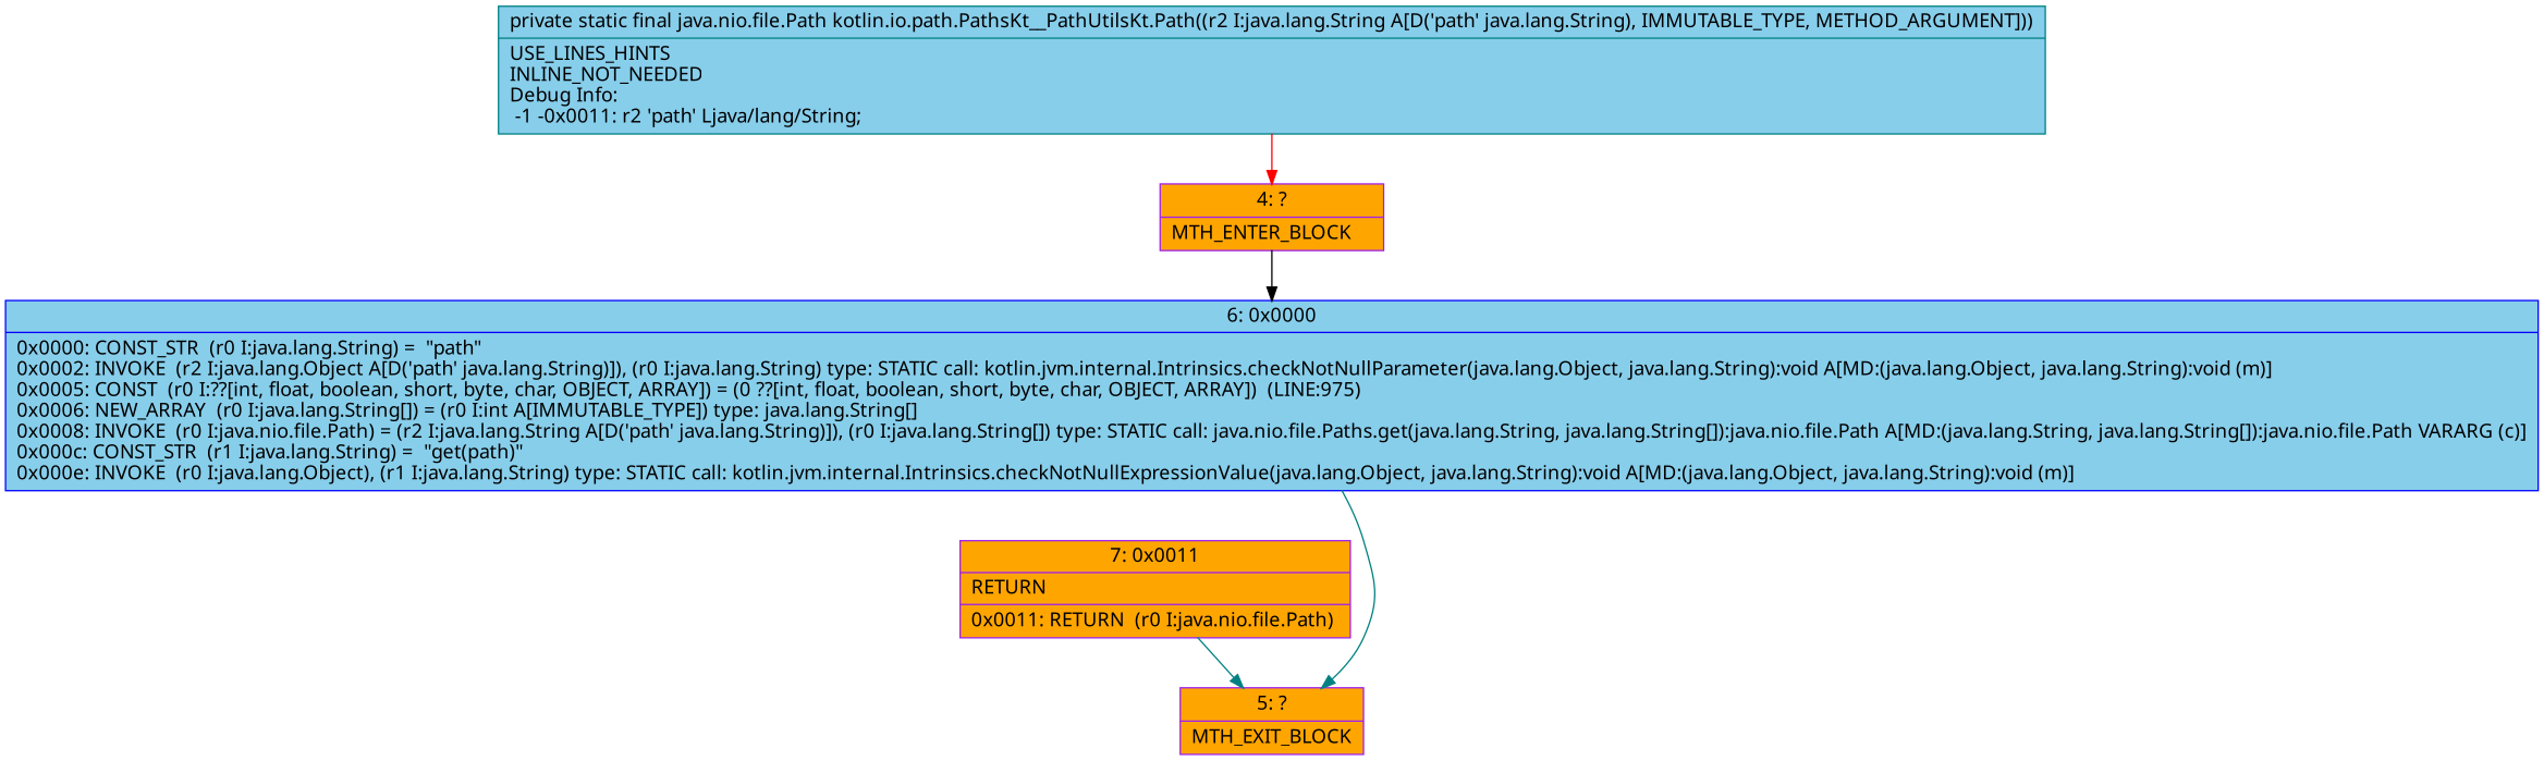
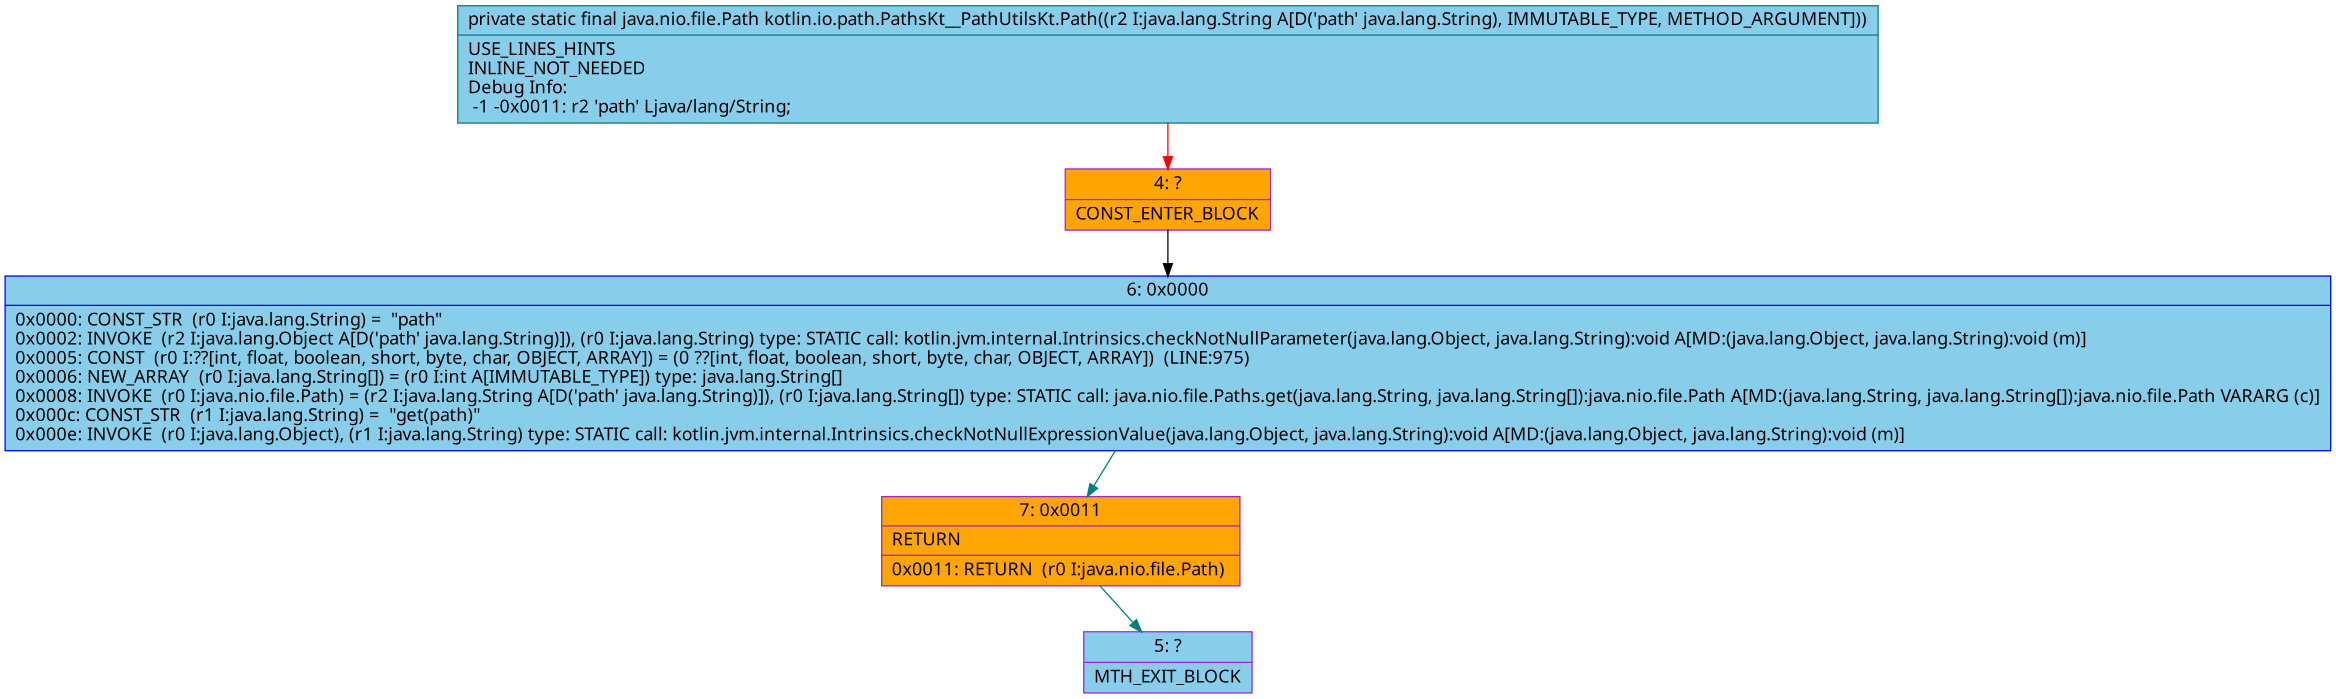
  digraph {
    fontname="Noto Sans"
    node [color=purple fillcolor=orange fontname="Noto Sans" shape=record style=filled]
    edge [color=teal fontname="Noto Sans"]
-   n1 [label="{4\:\ ?|MTH_ENTER_BLOCK\l}"]
+   n1 [label="{4\:\ ?|CONST_ENTER_BLOCK\l}"]
    n2 [color=blue fillcolor=skyblue label="{6\:\ 0x0000|0x0000: CONST_STR  (r0 I:java.lang.String) =  \"path\" \l0x0002: INVOKE  (r2 I:java.lang.Object A[D('path' java.lang.String)]), (r0 I:java.lang.String) type: STATIC call: kotlin.jvm.internal.Intrinsics.checkNotNullParameter(java.lang.Object, java.lang.String):void A[MD:(java.lang.Object, java.lang.String):void (m)]\l0x0005: CONST  (r0 I:??[int, float, boolean, short, byte, char, OBJECT, ARRAY]) = (0 ??[int, float, boolean, short, byte, char, OBJECT, ARRAY])  (LINE:975)\l0x0006: NEW_ARRAY  (r0 I:java.lang.String[]) = (r0 I:int A[IMMUTABLE_TYPE]) type: java.lang.String[] \l0x0008: INVOKE  (r0 I:java.nio.file.Path) = (r2 I:java.lang.String A[D('path' java.lang.String)]), (r0 I:java.lang.String[]) type: STATIC call: java.nio.file.Paths.get(java.lang.String, java.lang.String[]):java.nio.file.Path A[MD:(java.lang.String, java.lang.String[]):java.nio.file.Path VARARG (c)]\l0x000c: CONST_STR  (r1 I:java.lang.String) =  \"get(path)\" \l0x000e: INVOKE  (r0 I:java.lang.Object), (r1 I:java.lang.String) type: STATIC call: kotlin.jvm.internal.Intrinsics.checkNotNullExpressionValue(java.lang.Object, java.lang.String):void A[MD:(java.lang.Object, java.lang.String):void (m)]\l}"]
    n3 [label="{7\:\ 0x0011|RETURN\l|0x0011: RETURN  (r0 I:java.nio.file.Path) \l}"]
-   n4 [label="{5\:\ ?|MTH_EXIT_BLOCK\l}"]
+   n4 [fillcolor=skyblue label="{5\:\ ?|MTH_EXIT_BLOCK\l}"]
    n5 [color=teal fillcolor=skyblue label="{private static final java.nio.file.Path kotlin.io.path.PathsKt__PathUtilsKt.Path((r2 I:java.lang.String A[D('path' java.lang.String), IMMUTABLE_TYPE, METHOD_ARGUMENT]))  | USE_LINES_HINTS\lINLINE_NOT_NEEDED\lDebug Info:\l  \-1 \-0x0011: r2 'path' Ljava\/lang\/String;\l}"]
    n1 -> n2 [color=black]
-   n2 -> n4
+   n2 -> n3
    n3 -> n4
    n5 -> n1 [color=red]
  }
